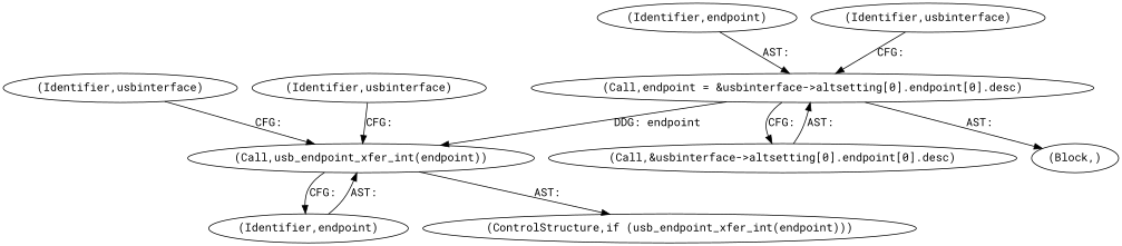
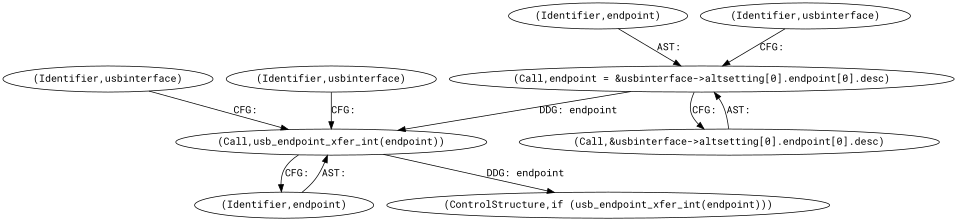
  digraph {
    fontname="Roboto Mono"
    node [fontname="Roboto Mono"]
    edge [fontname="Roboto Mono"]
    n1 [label="(Call,endpoint = &usbinterface->altsetting[0].endpoint[0].desc)"]
    n2 [label="(Call,usb_endpoint_xfer_int(endpoint))"]
    n3 [label="(Call,&usbinterface->altsetting[0].endpoint[0].desc)"]
-   n4 [label="(Block,)"]
    n5 [label="(Identifier,endpoint)"]
    n6 [label="(ControlStructure,if (usb_endpoint_xfer_int(endpoint)))"]
    n7 [label="(Identifier,endpoint)"]
    n8 [label="(Identifier,usbinterface)"]
    n9 [label="(Identifier,usbinterface)"]
    n10 [label="(Identifier,usbinterface)"]
    n1 -> n2 [label="DDG: endpoint"]
    n1 -> n3 [label="CFG: "]
-   n1 -> n4 [label="AST: "]
    n2 -> n5 [label="CFG: "]
-   n2 -> n6 [label="AST: "]
+   n2 -> n6 [label="DDG: endpoint"]
    n3 -> n1 [label="AST: "]
    n5 -> n2 [label="AST: "]
    n7 -> n1 [label="AST: "]
    n8 -> n1 [label="CFG: "]
    n9 -> n2 [label="CFG: "]
    n10 -> n2 [label="CFG: "]
  }
